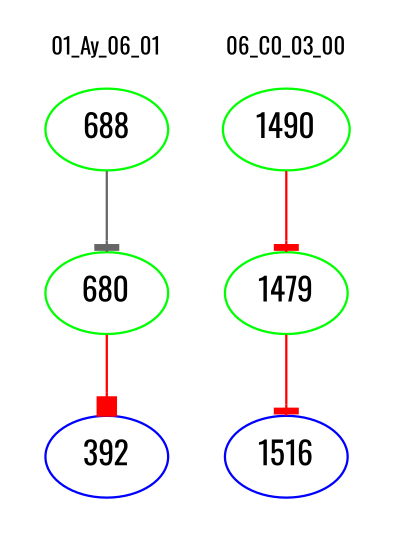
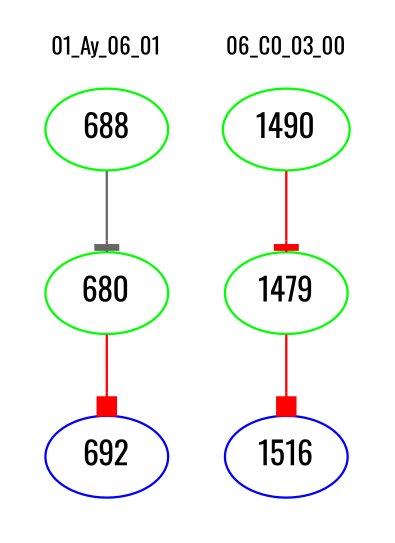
  digraph {
    fontname=Oswald
    node [color=green fontname=Oswald]
    edge [arrowhead=tee color=red fontname=Oswald]
    n1 [label=688]
    n2 [label=680]
-   n3 [color=blue label=392]
+   n3 [color=blue label=692]
    n4 [label=1490]
    n5 [label=1479]
    n6 [color=blue label=1516]
    subgraph cluster_1 {
      color=white
      fontsize=10
      label="01_Ay_06_01"
      n1
      n2
      n3
    }
    subgraph cluster_2 {
      color=white
      fontsize=10
      label="06_C0_03_00"
      n4
      n5
      n6
    }
    n1 -> n2 [color=gray40]
    n2 -> n3 [arrowhead=box]
    n4 -> n5
-   n5 -> n6
+   n5 -> n6 [arrowhead=box]
  }
